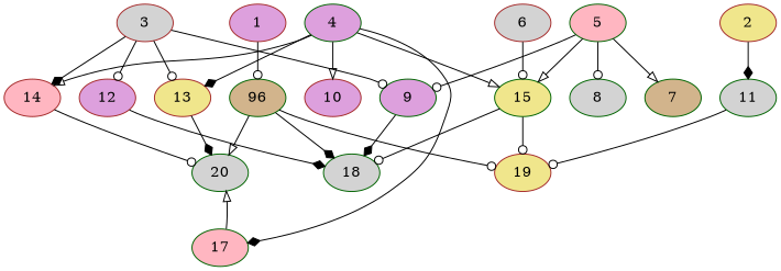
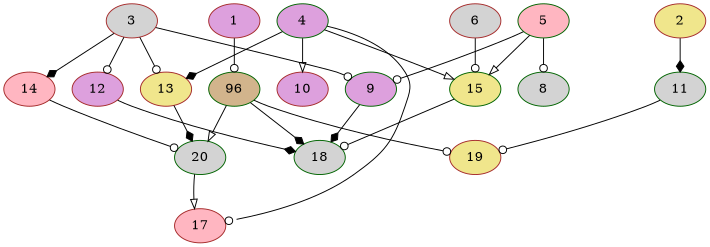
  digraph {
    node [alpha=0.05 color=brown fillcolor=lightgrey style=filled]
    edge [arrowhead=odot]
    1 [alpha=0.18 expect_size=29543424 fillcolor=plum]
    n2 [color=darkgreen expect_size=47732736 fillcolor=tan label=96]
    18 [color=darkgreen expect_size=30833664]
    19 [alpha=0.06 expect_size=28598272 fillcolor=khaki]
    20 [alpha=0.10 color=darkgreen expect_size=50702336]
    2 [alpha=0.07 expect_size=8872960 fillcolor=khaki]
    11 [alpha=0.12 color=darkgreen expect_size=39476224]
    3 [alpha=0.16 expect_size=33813504]
    9 [alpha=0.09 color=darkgreen expect_size=33086464 fillcolor=plum]
    12 [alpha=0.17 expect_size=33624064 fillcolor=plum]
    13 [alpha=0.04 expect_size=50708480 fillcolor=khaki]
    14 [alpha=0.07 expect_size=40163328 fillcolor=lightpink]
    10 [alpha=0.03 expect_size=32613376 fillcolor=plum]
    4 [alpha=0.06 color=darkgreen expect_size=48827392 fillcolor=plum]
    15 [alpha=0.02 color=darkgreen expect_size=6687744 fillcolor=khaki]
-   17 [alpha=0.16 color=darkgreen expect_size=51040256 fillcolor=lightpink]
+   17 [alpha=0.16 expect_size=51040256 fillcolor=lightpink]
    5 [alpha=0.17 color=darkgreen expect_size=45169664 fillcolor=lightpink]
-   7 [alpha=0.11 color=darkgreen expect_size=18661376 fillcolor=tan]
    8 [alpha=0.19 color=darkgreen expect_size=27322368]
    6 [alpha=0.01 expect_size=19569664]
    1 -> n2
    n2 -> 18 [arrowhead=diamond]
    n2 -> 19
    n2 -> 20 [arrowhead=onormal]
    2 -> 11 [arrowhead=diamond]
    11 -> 19
    3 -> 9
    3 -> 12
    3 -> 13
    3 -> 14 [arrowhead=diamond]
    9 -> 18 [arrowhead=diamond]
    12 -> 18 [arrowhead=diamond]
    13 -> 20 [arrowhead=diamond]
    14 -> 20
    4 -> 13 [arrowhead=diamond]
-   4 -> 14 [arrowhead=onormal]
    4 -> 10 [arrowhead=onormal]
    4 -> 15 [arrowhead=onormal]
-   4 -> 17 [arrowhead=diamond]
+   4 -> 17
    15 -> 18
-   15 -> 19
-   17 -> 20 [arrowhead=onormal]
+   20 -> 17 [arrowhead=onormal]
    5 -> 9
    5 -> 15 [arrowhead=onormal]
-   5 -> 7 [arrowhead=onormal]
    5 -> 8
    6 -> 15
  }
